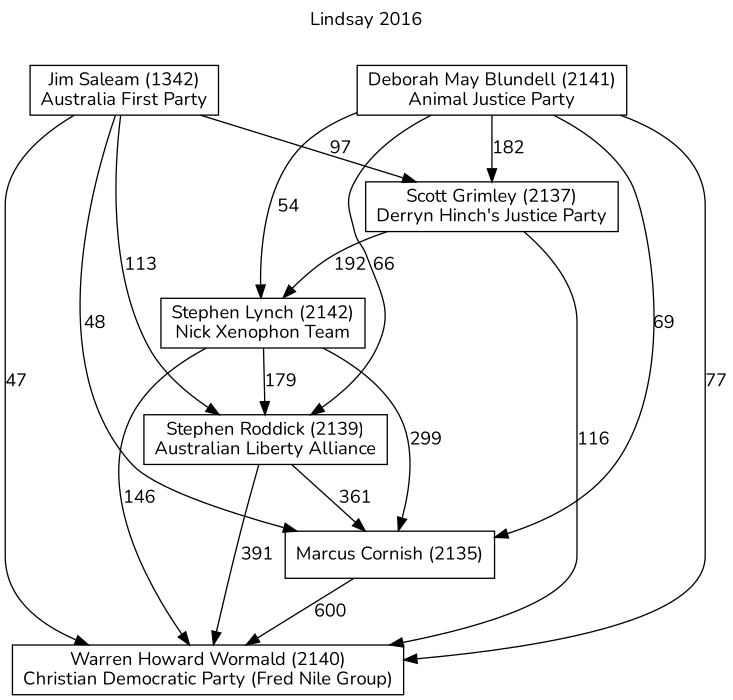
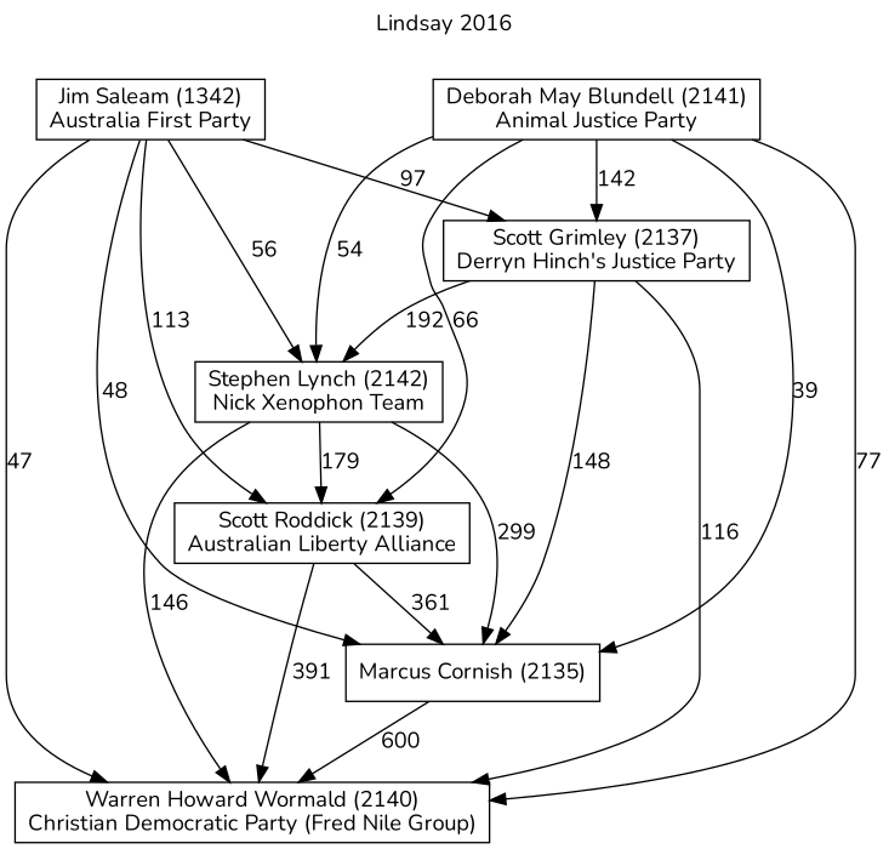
  digraph {
    fontname=Nunito
    label="Lindsay 2016"
    labelloc=t
    mclimit=10
    node [fontname=Nunito shape=box]
    edge [fontname=Nunito]
    n1 [label="Jim Saleam (1342)\nAustralia First Party"]
    n2 [label="Scott Grimley (2137)\nDerryn Hinch's Justice Party"]
    n3 [label="Warren Howard Wormald (2140)\nChristian Democratic Party (Fred Nile Group)"]
    n4 [label="Stephen Lynch (2142)\nNick Xenophon Team"]
-   n5 [label="Stephen Roddick (2139)\nAustralian Liberty Alliance"]
+   n5 [label="Scott Roddick (2139)\nAustralian Liberty Alliance"]
    n6 [label="Marcus Cornish (2135)\n"]
    n7 [label="Deborah May Blundell (2141)\nAnimal Justice Party"]
    n1 -> n2 [label=97]
    n1 -> n3 [label=47]
+   n1 -> n4 [label=56]
    n1 -> n5 [label=113]
    n1 -> n6 [label=48]
    n2 -> n3 [label=116]
    n2 -> n4 [label=192]
+   n2 -> n6 [label=148]
    n4 -> n3 [label=146]
    n4 -> n5 [label=179]
    n4 -> n6 [label=299]
    n5 -> n3 [label=391]
    n5 -> n6 [label=361]
    n6 -> n3 [label=600]
-   n7 -> n2 [label=182]
+   n7 -> n2 [label=142]
    n7 -> n3 [label=77]
    n7 -> n4 [label=54]
    n7 -> n5 [label=66]
-   n7 -> n6 [label=69]
+   n7 -> n6 [label=39]
  }
